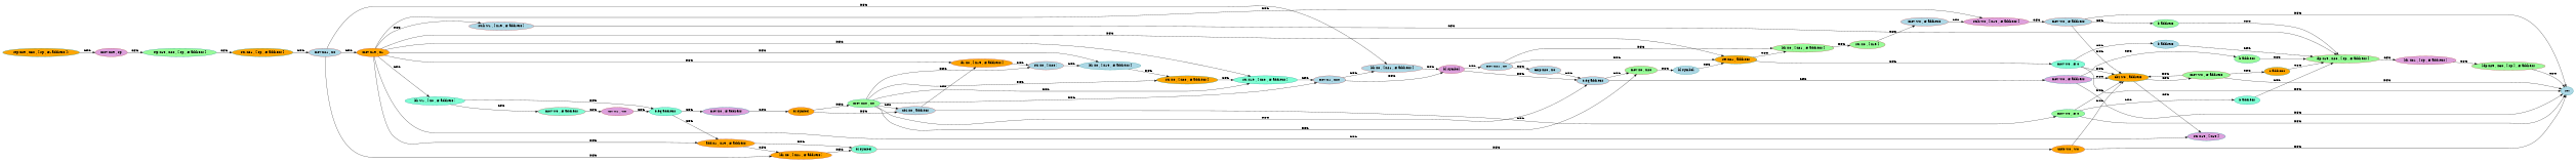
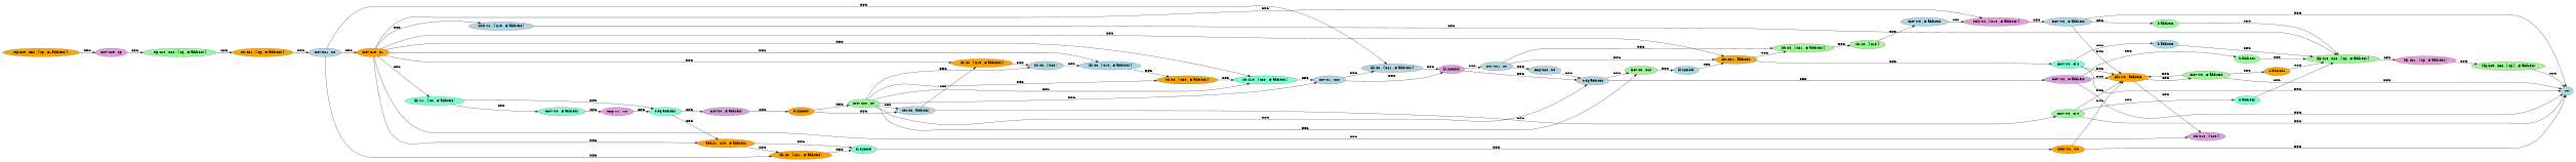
  digraph {
    rankdir=LR
    node [color=brown fillcolor=lightblue style=filled]
    n1 [color=teal fillcolor=orange label="stp x29 , x30 , [ sp , #- address ]!"]
    n2 [fillcolor=plum label="mov x29 , sp"]
    n3 [color=teal fillcolor=palegreen label="stp x19 , x20 , [ sp , # address ]"]
    n4 [color=teal fillcolor=orange label="str x21 , [ sp , # address ]"]
    n5 [label="mov x21 , x0"]
    n6 [fillcolor=orange label="mov x19 , x1"]
    n7 [fillcolor=orange label="ldr x0 , [ x21 , # address ]"]
    n8 [label="ldr x0 , [ x21 , # address ]"]
    n9 [color=teal fillcolor=aquamarine label="ldr w1 , [ x0 , # address ]"]
    n10 [fillcolor=orange label="add x1 , x19 , # address"]
    n11 [color=teal fillcolor=plum label="str x19 , [ x19 ]"]
    n12 [fillcolor=orange label="ldr x0 , [ x19 , # address ]"]
    n13 [label="strh w1 , [ x19 , # address ]"]
    n14 [color=teal label="ldr x0 , [ x19 , # address ]"]
    n15 [color=teal fillcolor=aquamarine label="str x19 , [ x20 , # address ]"]
    n16 [fillcolor=plum label="strh w0 , [ x19 , # address ]"]
-   n17 [color=teal fillcolor=orange label="ret x21 , address"]
+   n17 [color=teal fillcolor=orange label="cbz x21 , address"]
    n18 [fillcolor=aquamarine label="bl symbol"]
    n19 [fillcolor=plum label="bl symbol"]
    n20 [fillcolor=aquamarine label="mov w0 , # address"]
    n21 [color=teal fillcolor=aquamarine label="b.eq address"]
    n22 [label="str x0 , [ x20 ]"]
    n23 [fillcolor=palegreen label="ldp x19 , x20 , [ sp , # address ]"]
    n24 [color=teal fillcolor=orange label="str x0 , [ x20 , # address ]"]
    n25 [label="mov x1 , x20"]
    n26 [fillcolor=palegreen label="str x0 , [ x19 ]"]
    n27 [label="mov w0 , # address"]
    n28 [label="mov w0 , # address"]
-   n29 [fillcolor=plum label="tst w1 , w0"]
+   n29 [fillcolor=plum label="cmp w1 , w0"]
    n30 [color=teal fillcolor=plum label="mov x0 , # address"]
    n31 [fillcolor=orange label="bl symbol"]
    n32 [fillcolor=orange label="uxtb w0 , w0"]
    n33 [color=teal fillcolor=palegreen label="mov x20 , x0"]
    n34 [label="cbz x0 , address"]
    n35 [color=teal fillcolor=orange label="cbz w0 , address"]
    n36 [color=teal label=ret]
    n37 [fillcolor=palegreen label="mov w0 , # address"]
    n38 [color=teal fillcolor=orange label="b address"]
    n39 [label="b.eq address"]
    n40 [fillcolor=palegreen label="mov x0 , x20"]
    n41 [color=teal fillcolor=palegreen label="mov w0 , # 0"]
    n42 [color=teal fillcolor=plum label="mov w0 , # address"]
    n43 [color=teal label="bl symbol"]
    n44 [color=teal fillcolor=aquamarine label="b address"]
    n45 [fillcolor=plum label="ldr x21 , [ sp , # address ]"]
    n46 [fillcolor=palegreen label="ldp x29 , x30 , [ sp ] , # address"]
    n47 [label="mov x21 , x0"]
    n48 [label="cmp x20 , x0"]
    n49 [fillcolor=palegreen label="ldr x0 , [ x21 , # address ]"]
    n50 [color=teal fillcolor=aquamarine label="mov w0 , # 0"]
    n51 [color=teal fillcolor=palegreen label="b address"]
    n52 [color=teal label="b address"]
    n53 [color=teal fillcolor=palegreen label="b address"]
    n1 -> n2 [label=CFG]
    n2 -> n3 [label=CFG]
    n3 -> n4 [label=CFG]
    n4 -> n5 [label=CFG]
    n5 -> n6 [label=CFG]
    n5 -> n7 [label=DFG]
    n5 -> n8 [label=DFG]
    n6 -> n9 [label=CFG]
    n6 -> n10 [label=DFG]
    n6 -> n11 [label=DFG]
    n6 -> n12 [label=DFG]
    n6 -> n13 [label=DFG]
    n6 -> n14 [label=DFG]
    n6 -> n15 [label=DFG]
    n6 -> n16 [label=DFG]
    n6 -> n17 [label=DFG]
    n7 -> n18 [label=DFG]
    n8 -> n19 [label=DFG]
    n9 -> n20 [label=CFG]
    n9 -> n21 [label=DFG]
    n10 -> n7 [label=CFG]
    n10 -> n18 [label=DFG]
    n12 -> n22 [label=DFG]
    n13 -> n23 [label=CFG]
    n14 -> n24 [label=DFG]
    n15 -> n25 [label=CFG]
    n16 -> n28 [label=CFG]
    n17 -> n49 [label=CFG]
    n17 -> n50 [label=CFG]
    n18 -> n32 [label=DFG]
    n19 -> n39 [label=DFG]
    n19 -> n47 [label=DFG]
    n20 -> n29 [label=CFG]
    n21 -> n10 [label=CFG]
    n21 -> n30 [label=CFG]
    n22 -> n14 [label=CFG]
    n23 -> n45 [label=CFG]
    n24 -> n15 [label=CFG]
    n25 -> n8 [label=CFG]
    n25 -> n19 [label=DFG]
    n26 -> n27 [label=CFG]
    n27 -> n16 [label=CFG]
    n28 -> n35 [label=DFG]
    n28 -> n36 [label=DFG]
    n28 -> n53 [label=CFG]
    n29 -> n21 [label=CFG]
    n30 -> n31 [label=CFG]
    n31 -> n33 [label=DFG]
    n31 -> n34 [label=DFG]
    n32 -> n35 [label=DFG]
    n32 -> n36 [label=DFG]
    n33 -> n15 [label=DFG]
    n33 -> n22 [label=DFG]
    n33 -> n24 [label=DFG]
    n33 -> n25 [label=DFG]
    n33 -> n34 [label=CFG]
    n33 -> n39 [label=DFG]
    n33 -> n40 [label=DFG]
    n34 -> n12 [label=CFG]
    n34 -> n41 [label=CFG]
    n35 -> n11 [label=CFG]
    n35 -> n37 [label=CFG]
    n37 -> n35 [label=DFG]
    n37 -> n36 [label=DFG]
    n37 -> n38 [label=CFG]
    n38 -> n23 [label=CFG]
    n39 -> n40 [label=CFG]
    n39 -> n42 [label=CFG]
    n40 -> n43 [label=DFG]
    n41 -> n35 [label=DFG]
    n41 -> n36 [label=DFG]
    n41 -> n44 [label=CFG]
    n42 -> n35 [label=DFG]
    n42 -> n36 [label=DFG]
    n42 -> n51 [label=CFG]
    n43 -> n17 [label=CFG]
    n44 -> n23 [label=CFG]
    n45 -> n46 [label=CFG]
    n46 -> n36 [label=CFG]
    n47 -> n17 [label=DFG]
    n47 -> n48 [label=CFG]
    n47 -> n49 [label=DFG]
    n48 -> n39 [label=CFG]
    n49 -> n26 [label=DFG]
    n50 -> n35 [label=DFG]
    n50 -> n36 [label=DFG]
    n50 -> n52 [label=CFG]
    n51 -> n23 [label=CFG]
    n52 -> n23 [label=CFG]
    n53 -> n23 [label=CFG]
  }
